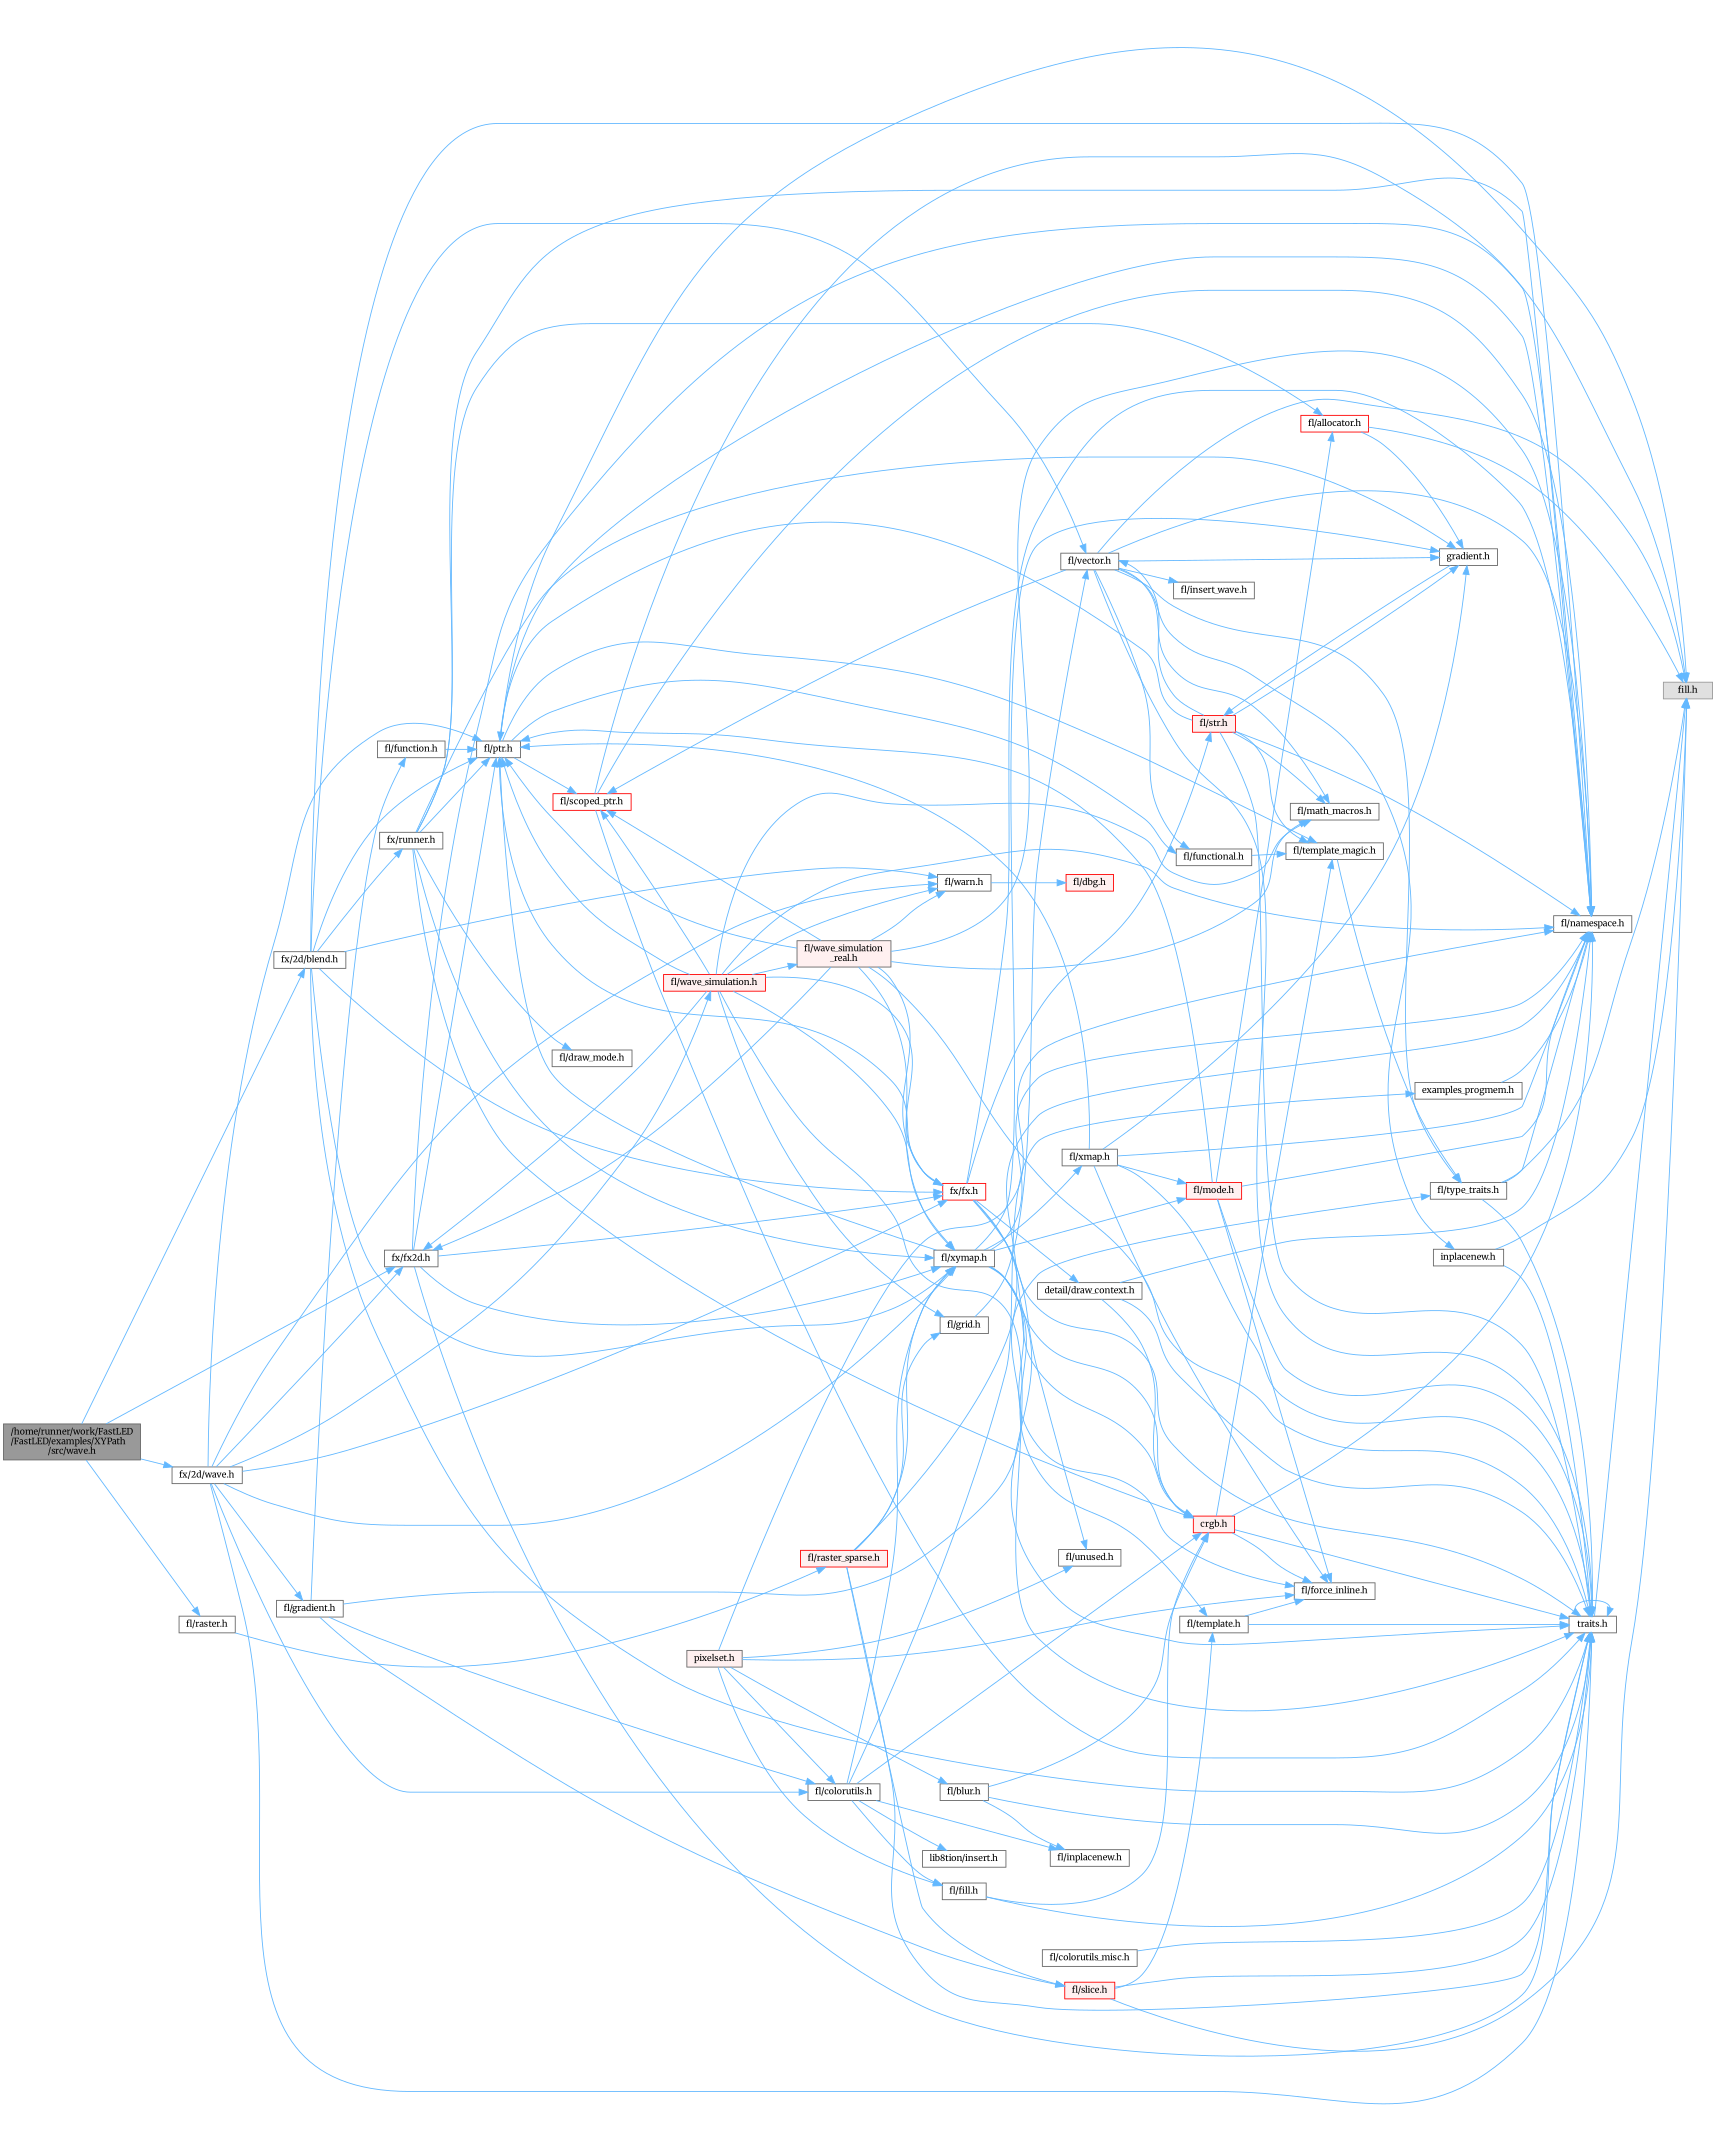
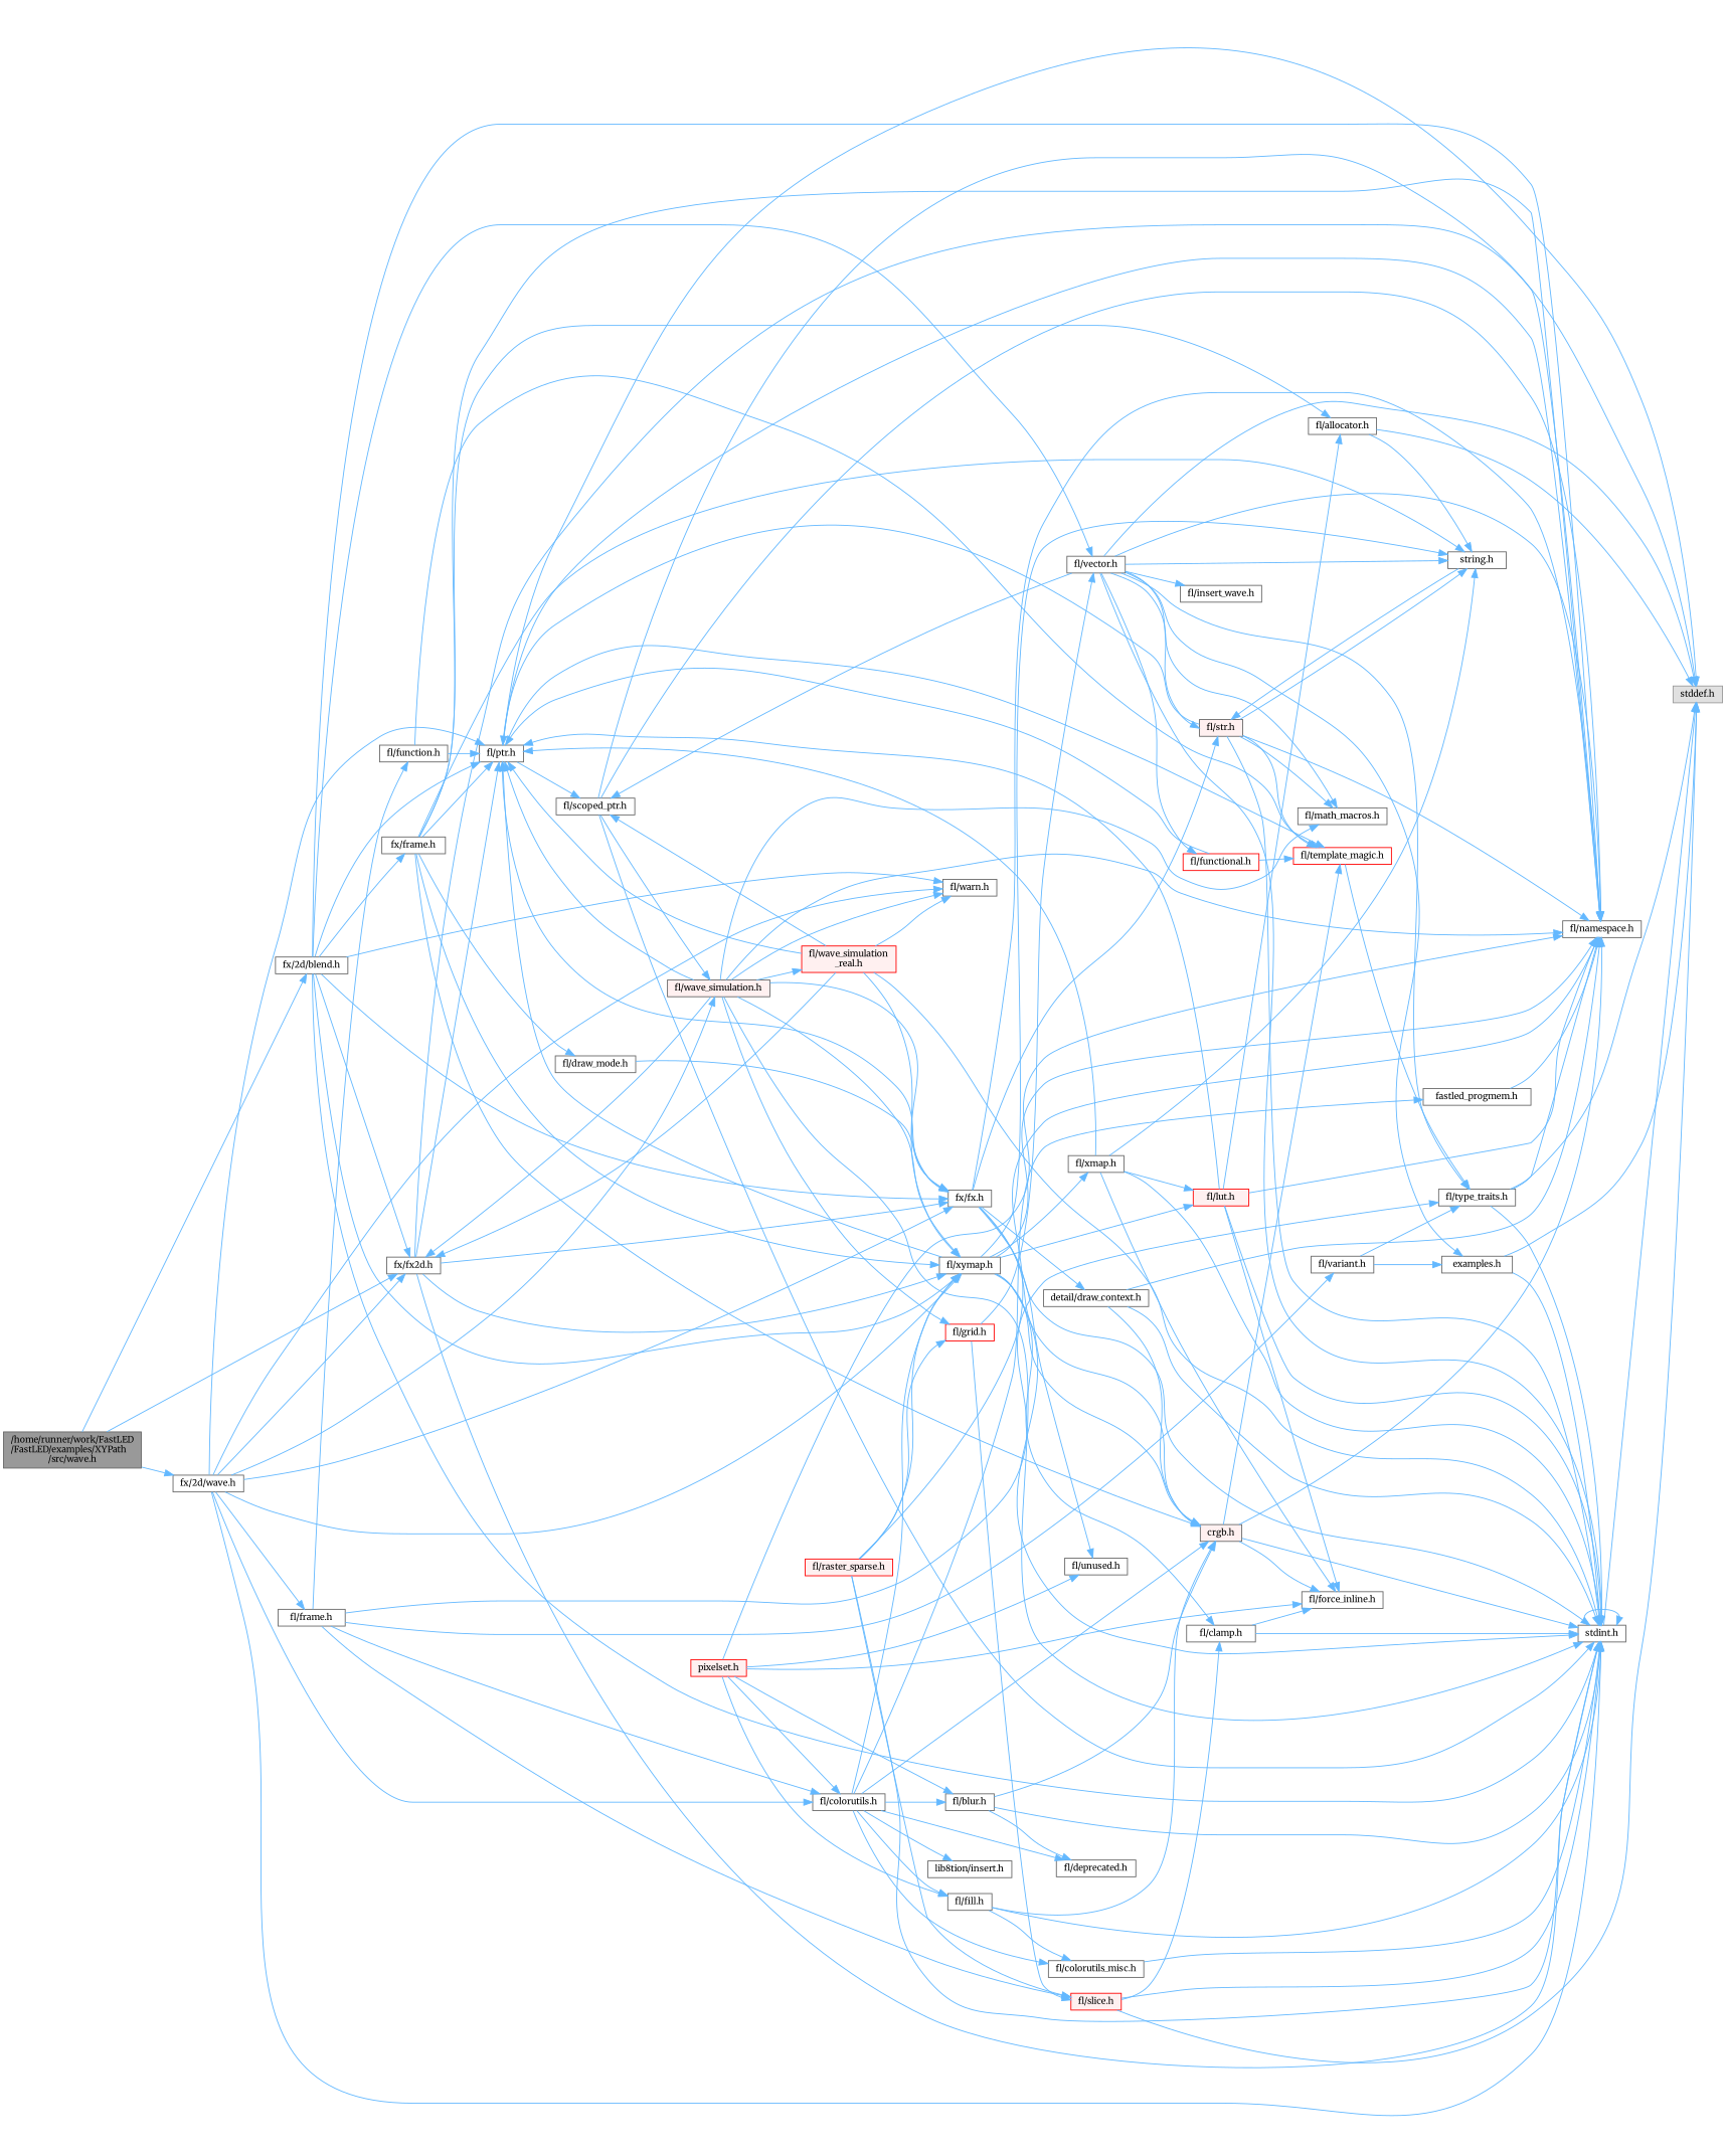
  digraph {
    fontname=Merriweather
    rankdir=LR
    node [color=grey40 fillcolor=white fontname=Merriweather fontsize=10 shape=box style=filled]
    edge [color=steelblue1 fontname=Merriweather fontsize=10 labelfontname=Helvetica labelfontsize=10 style=solid]
    n1 [color=gray40 fillcolor=grey60 fontcolor=black height=0.2 label="/home/runner/work/FastLED\l/FastLED/examples/XYPath\l/src/wave.h" width=0.4]
    n2 [height=0.2 label="fx/2d/blend.h" width=0.4]
    n3 [height=0.2 label="fx/fx2d.h" width=0.4]
    n4 [height=0.2 label="fx/2d/wave.h" width=0.4]
-   n5 [height=0.2 label="fl/raster.h" width=0.4]
-   n6 [height=0.2 label="traits.h" width=0.4]
+   n6 [height=0.2 label="stdint.h" width=0.4]
    n7 [height=0.2 label="fl/namespace.h" width=0.4]
    n8 [height=0.2 label="fl/ptr.h" width=0.4]
    n9 [height=0.2 label="fl/vector.h" width=0.4]
    n10 [height=0.2 label="fl/warn.h" width=0.4]
    n11 [height=0.2 label="fl/xymap.h" width=0.4]
-   n12 [height=0.2 label="fx/runner.h" width=0.4]
-   n13 [color=red height=0.2 label="fx/fx.h" width=0.4]
+   n12 [height=0.2 label="fx/frame.h" width=0.4]
+   n13 [height=0.2 label="fx/fx.h" width=0.4]
    n14 [height=0.2 label="fl/colorutils.h" width=0.4]
-   n15 [height=0.2 label="fl/gradient.h" width=0.4]
-   n16 [color=red fillcolor="#FFF0F0" height=0.2 label="fl/wave_simulation.h" width=0.4]
+   n15 [height=0.2 label="fl/frame.h" width=0.4]
+   n16 [fillcolor="#FFF0F0" height=0.2 label="fl/wave_simulation.h" width=0.4]
    n17 [color=red fillcolor="#FFF0F0" height=0.2 label="fl/raster_sparse.h" width=0.4]
-   n18 [color=grey60 fillcolor="#E0E0E0" height=0.2 label="fill.h" width=0.4]
-   n19 [color=red height=0.2 label="fl/scoped_ptr.h" width=0.4]
-   n20 [height=0.2 label="fl/template_magic.h" width=0.4]
+   n18 [color=grey60 fillcolor="#E0E0E0" height=0.2 label="stddef.h" width=0.4]
+   n19 [height=0.2 label="fl/scoped_ptr.h" width=0.4]
+   n20 [color=red height=0.2 label="fl/template_magic.h" width=0.4]
    n21 [height=0.2 label="fl/type_traits.h" width=0.4]
-   n22 [height=0.2 label="gradient.h" width=0.4]
+   n22 [height=0.2 label="string.h" width=0.4]
    n23 [height=0.2 label="fl/math_macros.h" width=0.4]
-   n24 [height=0.2 label="fl/functional.h" width=0.4]
+   n24 [color=red height=0.2 label="fl/functional.h" width=0.4]
    n25 [height=0.2 label="fl/insert_wave.h" width=0.4]
-   n26 [height=0.2 label="inplacenew.h" width=0.4]
-   n27 [color=red fillcolor="#FFF0F0" height=0.2 label="fl/dbg.h" width=0.4]
-   n28 [color=red fillcolor="#FFF0F0" height=0.2 label="crgb.h" width=0.4]
+   n26 [height=0.2 label="examples.h" width=0.4]
+   n28 [fillcolor="#FFF0F0" height=0.2 label="crgb.h" width=0.4]
    n29 [height=0.2 label="fl/force_inline.h" width=0.4]
-   n30 [height=0.2 label="fl/template.h" width=0.4]
-   n31 [color=red fillcolor="#FFF0F0" height=0.2 label="fl/mode.h" width=0.4]
+   n30 [height=0.2 label="fl/clamp.h" width=0.4]
+   n31 [color=red fillcolor="#FFF0F0" height=0.2 label="fl/lut.h" width=0.4]
    n32 [height=0.2 label="fl/xmap.h" width=0.4]
-   n33 [color=red height=0.2 label="fl/allocator.h" width=0.4]
+   n33 [height=0.2 label="fl/allocator.h" width=0.4]
    n34 [height=0.2 label="fl/draw_mode.h" width=0.4]
-   n35 [color=red fillcolor="#FFF0F0" height=0.2 label="fl/str.h" width=0.4]
+   n35 [fillcolor="#FFF0F0" height=0.2 label="fl/str.h" width=0.4]
    n36 [height=0.2 label="detail/draw_context.h" width=0.4]
    n37 [height=0.2 label="fl/unused.h" width=0.4]
-   n38 [height=0.2 label="examples_progmem.h" width=0.4]
+   n38 [height=0.2 label="fastled_progmem.h" width=0.4]
    n39 [height=0.2 label="fl/blur.h" width=0.4]
-   n40 [height=0.2 label="fl/inplacenew.h" width=0.4]
+   n40 [height=0.2 label="fl/deprecated.h" width=0.4]
    n41 [height=0.2 label="fl/colorutils_misc.h" width=0.4]
    n42 [height=0.2 label="fl/fill.h" width=0.4]
    n43 [height=0.2 label="lib8tion/insert.h" width=0.4]
    n44 [height=0.2 label="fl/function.h" width=0.4]
    n45 [color=red fillcolor="#FFF0F0" height=0.2 label="fl/slice.h" width=0.4]
-   n47 [fillcolor="#FFF0F0" height=0.2 label="fl/wave_simulation\l_real.h" width=0.4]
-   n48 [height=0.2 label="fl/grid.h" width=0.4]
-   n49 [fillcolor="#FFF0F0" height=0.2 label="pixelset.h" width=0.4]
+   n46 [height=0.2 label="fl/variant.h" width=0.4]
+   n47 [color=red fillcolor="#FFF0F0" height=0.2 label="fl/wave_simulation\l_real.h" width=0.4]
+   n48 [color=red height=0.2 label="fl/grid.h" width=0.4]
+   n49 [color=red fillcolor="#FFF0F0" height=0.2 label="pixelset.h" width=0.4]
    n1 -> n2
    n1 -> n3
    n1 -> n4
-   n1 -> n5
+   n2 -> n3
    n2 -> n6
    n2 -> n7
    n2 -> n8
    n2 -> n9
    n2 -> n10
    n2 -> n11
    n2 -> n12
    n2 -> n13
    n3 -> n6
    n3 -> n7
    n3 -> n8
    n3 -> n11
    n3 -> n13
    n4 -> n3
    n4 -> n6
    n4 -> n8
    n4 -> n10
    n4 -> n11
    n4 -> n13
    n4 -> n14
    n4 -> n15
    n4 -> n16
-   n5 -> n17
    n6 -> n6
    n6 -> n18
    n8 -> n7
    n8 -> n18
    n8 -> n19
    n8 -> n20
    n9 -> n6
    n9 -> n7
    n9 -> n18
    n9 -> n19
    n9 -> n21
    n9 -> n22
    n9 -> n23
    n9 -> n24
    n9 -> n25
    n9 -> n26
-   n10 -> n27
    n11 -> n6
    n11 -> n7
    n11 -> n8
    n11 -> n22
    n11 -> n28
-   n11 -> n29
    n11 -> n30
    n11 -> n31
    n11 -> n32
    n12 -> n7
    n12 -> n8
    n12 -> n11
    n12 -> n22
    n12 -> n28
    n12 -> n33
    n12 -> n34
    n13 -> n6
    n13 -> n7
    n13 -> n8
    n13 -> n28
    n13 -> n35
    n13 -> n36
    n13 -> n37
    n14 -> n11
    n14 -> n28
    n14 -> n38
+   n14 -> n39
    n14 -> n40
+   n14 -> n41
    n14 -> n42
    n14 -> n43
    n15 -> n14
    n15 -> n21
    n15 -> n44
    n15 -> n45
+   n15 -> n46
    n16 -> n3
    n16 -> n6
    n16 -> n7
    n16 -> n8
    n16 -> n10
    n16 -> n11
    n16 -> n13
-   n16 -> n19
+   n19 -> n16
    n16 -> n23
    n16 -> n47
    n16 -> n48
    n17 -> n6
    n17 -> n7
    n17 -> n11
    n17 -> n45
    n17 -> n48
    n19 -> n6
    n19 -> n7
    n19 -> n18
    n20 -> n21
    n21 -> n6
    n21 -> n7
    n21 -> n18
    n22 -> n35
-   n8 -> n24
+   n24 -> n8
    n24 -> n20
    n26 -> n6
    n26 -> n18
    n28 -> n6
    n28 -> n7
    n28 -> n20
    n28 -> n29
    n30 -> n6
    n30 -> n29
    n31 -> n6
    n31 -> n7
    n31 -> n8
    n31 -> n29
    n31 -> n33
    n32 -> n6
-   n32 -> n7
    n32 -> n8
    n32 -> n22
    n32 -> n29
    n32 -> n31
    n33 -> n18
    n33 -> n22
    n35 -> n6
    n35 -> n7
    n35 -> n8
-   n35 -> n9
+   n9 -> n35
    n35 -> n20
    n35 -> n22
    n35 -> n23
    n36 -> n6
    n36 -> n7
    n36 -> n28
    n38 -> n7
    n39 -> n6
    n39 -> n28
    n39 -> n40
    n41 -> n6
    n42 -> n6
    n42 -> n28
+   n42 -> n41
    n44 -> n8
+   n44 -> n20
    n45 -> n6
    n45 -> n18
    n45 -> n30
+   n46 -> n21
+   n46 -> n26
    n47 -> n3
    n47 -> n6
-   n47 -> n7
    n47 -> n8
    n47 -> n10
    n47 -> n11
-   n47 -> n13
+   n34 -> n13
    n47 -> n19
-   n47 -> n23
    n48 -> n9
+   n48 -> n45
    n49 -> n7
    n49 -> n14
    n49 -> n29
    n49 -> n37
    n49 -> n39
    n49 -> n42
  }
